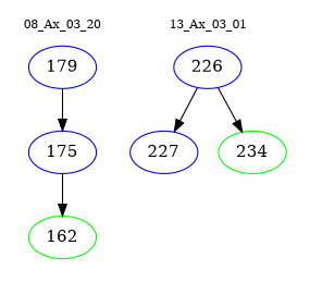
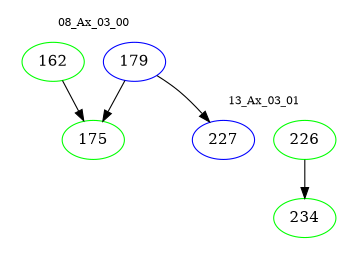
  digraph {
    node [color=blue]
    edge [color=black]
-   n1 [label=175]
+   n1 [color=green label=175]
    n2 [color=green label=162]
    n3 [label=179]
-   n4 [label=226]
+   n4 [color=green label=226]
    n5 [label=227]
    n6 [color=green label=234]
    subgraph cluster_1 {
      color=white
      fontsize=10
-     label="08_Ax_03_20"
+     label="08_Ax_03_00"
      n1
      n2
      n3
    }
    subgraph cluster_2 {
      color=white
      fontsize=10
      label="13_Ax_03_01"
      n4
      n5
      n6
    }
-   n1 -> n2
+   n2 -> n1
    n3 -> n1
-   n4 -> n5
+   n3 -> n5
    n4 -> n6
  }
